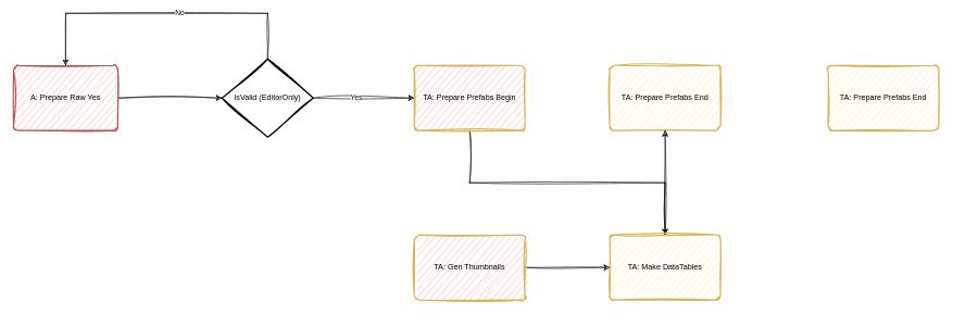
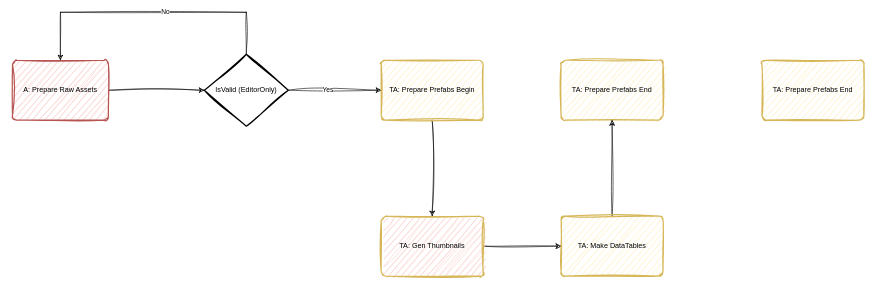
  <mxCell id="0" />
  <mxCell id="1" parent="0" />
  <mxCell id="2" style="edgeStyle=orthogonalEdgeStyle;rounded=0;orthogonalLoop=1;jettySize=auto;html=1;entryX=0;entryY=0.5;entryDx=0;entryDy=0;sketch=1;curveFitting=1;jiggle=2;" edge="1" parent="1" source="6" target="10"><mxGeometry relative="1" as="geometry" /></mxCell>
  <mxCell id="3" value="Yes" style="edgeLabel;html=1;align=center;verticalAlign=middle;resizable=0;points=[];" vertex="1" connectable="0" parent="2"><mxGeometry x="-0.161" y="1" relative="1" as="geometry"><mxPoint as="offset" /></mxGeometry></mxCell>
  <mxCell id="4" style="edgeStyle=orthogonalEdgeStyle;rounded=0;orthogonalLoop=1;jettySize=auto;html=1;exitX=0.5;exitY=0;exitDx=0;exitDy=0;exitPerimeter=0;entryX=0.5;entryY=0;entryDx=0;entryDy=0;sketch=1;curveFitting=1;jiggle=2;" edge="1" parent="1" source="6" target="8"><mxGeometry relative="1" as="geometry"><Array as="points"><mxPoint x="410" y="20" /><mxPoint x="100" y="20" /></Array></mxGeometry></mxCell>
  <mxCell id="5" value="No" style="edgeLabel;html=1;align=center;verticalAlign=middle;resizable=0;points=[];" vertex="1" connectable="0" parent="4"><mxGeometry x="-0.104" y="-1" relative="1" as="geometry"><mxPoint as="offset" /></mxGeometry></mxCell>
  <mxCell id="6" value="IsValid (EditorOnly)" style="strokeWidth=2;html=1;shape=mxgraph.flowchart.decision;whiteSpace=wrap;sketch=1;curveFitting=1;jiggle=2;" vertex="1" parent="1"><mxGeometry x="340" y="90" width="140" height="120" as="geometry" /></mxCell>
  <mxCell id="7" style="edgeStyle=orthogonalEdgeStyle;rounded=0;orthogonalLoop=1;jettySize=auto;html=1;exitX=1;exitY=0.5;exitDx=0;exitDy=0;entryX=0;entryY=0.5;entryDx=0;entryDy=0;entryPerimeter=0;sketch=1;curveFitting=1;jiggle=2;" edge="1" parent="1" source="8" target="6"><mxGeometry relative="1" as="geometry" /></mxCell>
- <mxCell id="8" value="A: Prepare Raw Yes" style="rounded=1;whiteSpace=wrap;html=1;absoluteArcSize=1;arcSize=14;strokeWidth=2;sketch=1;curveFitting=1;jiggle=2;fillColor=#f8cecc;strokeColor=#b85450;" vertex="1" parent="1"><mxGeometry x="20" y="100" width="160" height="100" as="geometry" /></mxCell>
- <mxCell id="9" style="edgeStyle=orthogonalEdgeStyle;rounded=0;orthogonalLoop=1;jettySize=auto;html=1;exitX=0.5;exitY=1;exitDx=0;exitDy=0;sketch=1;curveFitting=1;jiggle=2;" edge="1" parent="1" source="10" target="15"><mxGeometry relative="1" as="geometry" /></mxCell>
- <mxCell id="10" value="TA: Prepare Prefabs Begin" style="rounded=1;whiteSpace=wrap;html=1;absoluteArcSize=1;arcSize=14;strokeWidth=2;sketch=1;curveFitting=1;jiggle=2;fillColor=#f8cecc;strokeColor=#d6b656;" vertex="1" parent="1"><mxGeometry x="635" y="100" width="170" height="100" as="geometry" /></mxCell>
+ <mxCell id="8" value="A: Prepare Raw Assets" style="rounded=1;whiteSpace=wrap;html=1;absoluteArcSize=1;arcSize=14;strokeWidth=2;sketch=1;curveFitting=1;jiggle=2;fillColor=#f8cecc;strokeColor=#b85450;" vertex="1" parent="1"><mxGeometry x="20" y="100" width="160" height="100" as="geometry" /></mxCell>
+ <mxCell id="9" style="edgeStyle=orthogonalEdgeStyle;rounded=0;orthogonalLoop=1;jettySize=auto;html=1;exitX=0.5;exitY=1;exitDx=0;exitDy=0;entryX=0.5;entryY=0;entryDx=0;entryDy=0;sketch=1;curveFitting=1;jiggle=2;" edge="1" parent="1" source="10" target="12"><mxGeometry relative="1" as="geometry" /></mxCell>
+ <mxCell id="10" value="TA: Prepare Prefabs Begin" style="rounded=1;whiteSpace=wrap;html=1;absoluteArcSize=1;arcSize=14;strokeWidth=2;sketch=1;curveFitting=1;jiggle=2;fillColor=#fff2cc;strokeColor=#d6b656;" vertex="1" parent="1"><mxGeometry x="635" y="100" width="170" height="100" as="geometry" /></mxCell>
  <mxCell id="11" style="edgeStyle=orthogonalEdgeStyle;rounded=0;orthogonalLoop=1;jettySize=auto;html=1;exitX=1;exitY=0.5;exitDx=0;exitDy=0;sketch=1;curveFitting=1;jiggle=2;" edge="1" parent="1" source="12" target="15"><mxGeometry relative="1" as="geometry" /></mxCell>
  <mxCell id="12" value="TA: Gen Thumbnails" style="rounded=1;whiteSpace=wrap;html=1;absoluteArcSize=1;arcSize=14;strokeWidth=2;sketch=1;curveFitting=1;jiggle=2;fillColor=#f8cecc;strokeColor=#d6b656;" vertex="1" parent="1"><mxGeometry x="635" y="360" width="170" height="100" as="geometry" /></mxCell>
  <mxCell id="13" value="TA: Prepare Prefabs End" style="rounded=1;whiteSpace=wrap;html=1;absoluteArcSize=1;arcSize=14;strokeWidth=2;sketch=1;curveFitting=1;jiggle=2;fillColor=#fff2cc;strokeColor=#d6b656;" vertex="1" parent="1"><mxGeometry x="935" y="100" width="170" height="100" as="geometry" /></mxCell>
  <mxCell id="14" style="edgeStyle=orthogonalEdgeStyle;rounded=0;orthogonalLoop=1;jettySize=auto;html=1;entryX=0.5;entryY=1;entryDx=0;entryDy=0;sketch=1;curveFitting=1;jiggle=2;" edge="1" parent="1" source="15" target="13"><mxGeometry relative="1" as="geometry" /></mxCell>
  <mxCell id="15" value="TA: Make DataTables" style="rounded=1;whiteSpace=wrap;html=1;absoluteArcSize=1;arcSize=14;strokeWidth=2;sketch=1;curveFitting=1;jiggle=2;fillColor=#fff2cc;strokeColor=#d6b656;" vertex="1" parent="1"><mxGeometry x="935" y="360" width="170" height="100" as="geometry" /></mxCell>
  <mxCell id="16" value="TA: Prepare Prefabs End" style="rounded=1;whiteSpace=wrap;html=1;absoluteArcSize=1;arcSize=14;strokeWidth=2;sketch=1;curveFitting=1;jiggle=2;fillColor=#fff2cc;strokeColor=#d6b656;" vertex="1" parent="1"><mxGeometry x="1270" y="100" width="170" height="100" as="geometry" /></mxCell>
